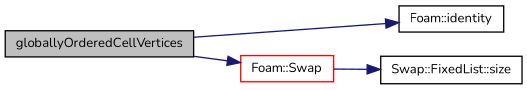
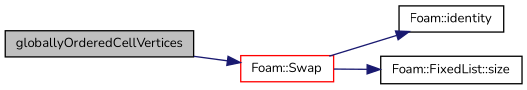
  digraph {
    fontname=Nunito
    rankdir=LR
    node [color=black fontname=Nunito fontsize=10 shape=record]
    edge [color=midnightblue fontname=Nunito fontsize=10 labelfontname=FreeSans labelfontsize=10 style=solid]
    n1 [fillcolor=grey75 fontcolor=black height=0.2 label=globallyOrderedCellVertices style=filled width=0.4]
    n2 [height=0.2 label="Foam::identity" width=0.4]
    n3 [color=red height=0.2 label="Foam::Swap" width=0.4]
-   n4 [height=0.2 label="Swap::FixedList::size" width=0.4]
-   n1 -> n2
+   n4 [height=0.2 label="Foam::FixedList::size" width=0.4]
+   n3 -> n2
    n1 -> n3
    n3 -> n4
  }
